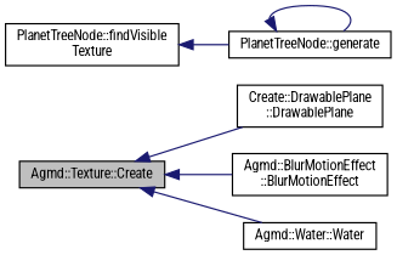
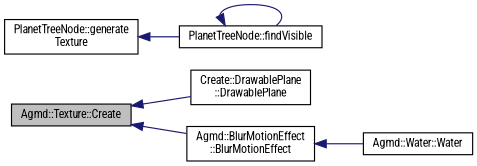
  digraph {
    fontname="Roboto Condensed"
    rankdir=LR
    node [color=black fillcolor=white fontname="Roboto Condensed" fontsize=10 shape=record style=filled]
    edge [color=midnightblue dir=back fontname="Roboto Condensed" fontsize=10 labelfontname=Helvetica labelfontsize=10 style=solid]
    n1 [fillcolor=grey75 fontcolor=black height=0.2 label="Agmd::Texture::Create" width=0.4]
    n2 [height=0.2 label="Create::DrawablePlane\l::DrawablePlane" width=0.4]
    n3 [height=0.2 label="Agmd::BlurMotionEffect\l::BlurMotionEffect" width=0.4]
    n4 [height=0.2 label="Agmd::Water::Water" width=0.4]
-   n5 [height=0.2 label="PlanetTreeNode::findVisible\lTexture" width=0.4]
-   n6 [height=0.2 label="PlanetTreeNode::generate" width=0.4]
+   n5 [height=0.2 label="PlanetTreeNode::generate\lTexture" width=0.4]
+   n6 [height=0.2 label="PlanetTreeNode::findVisible" width=0.4]
    n1 -> n2
    n1 -> n3
-   n1 -> n4
+   n3 -> n4
    n5 -> n6
    n6 -> n6
  }
